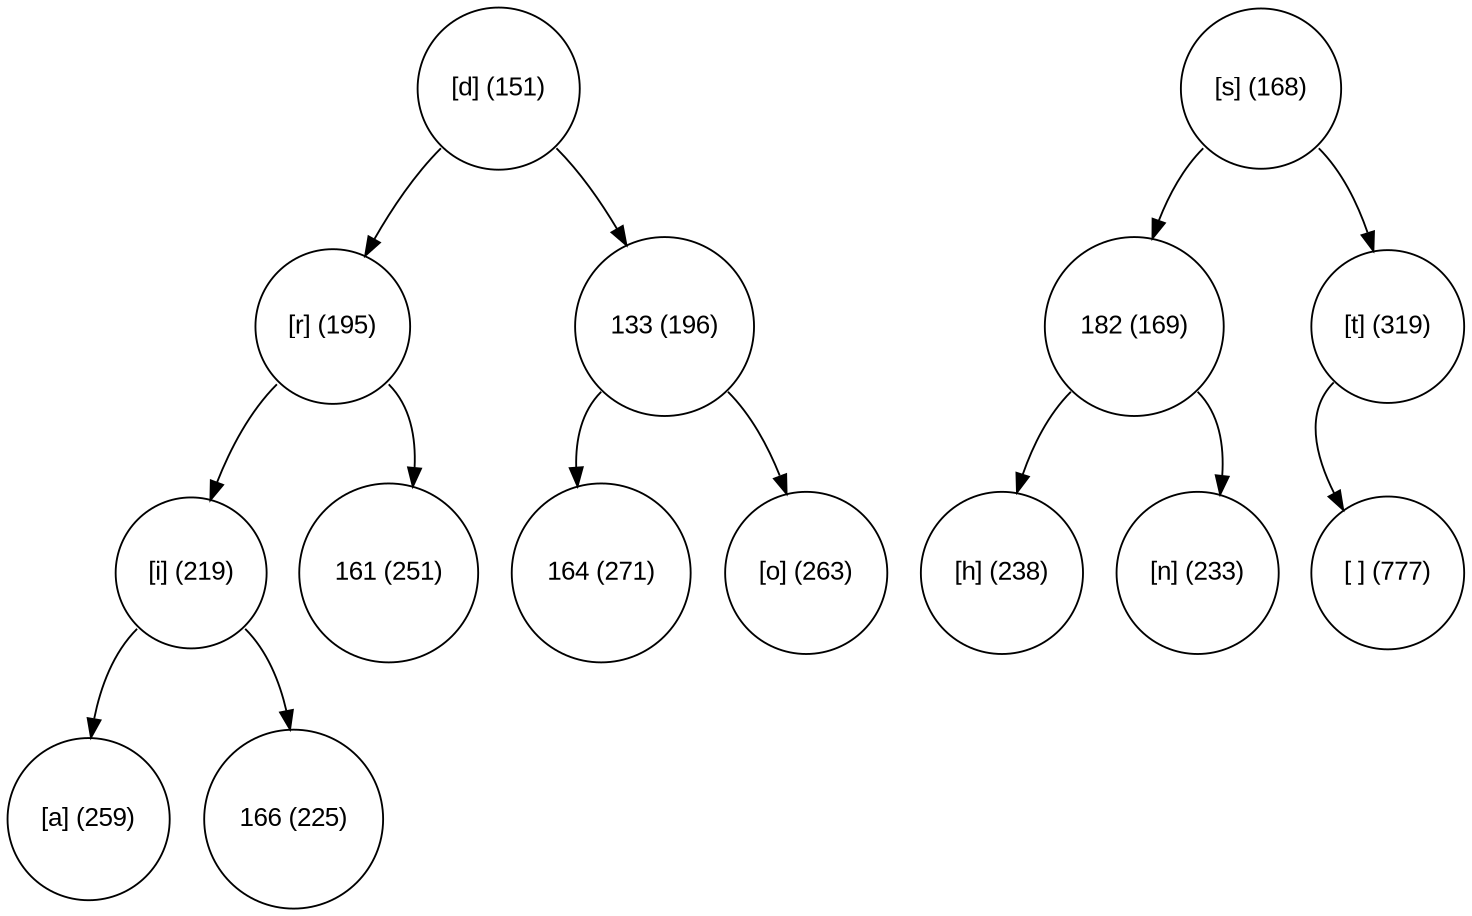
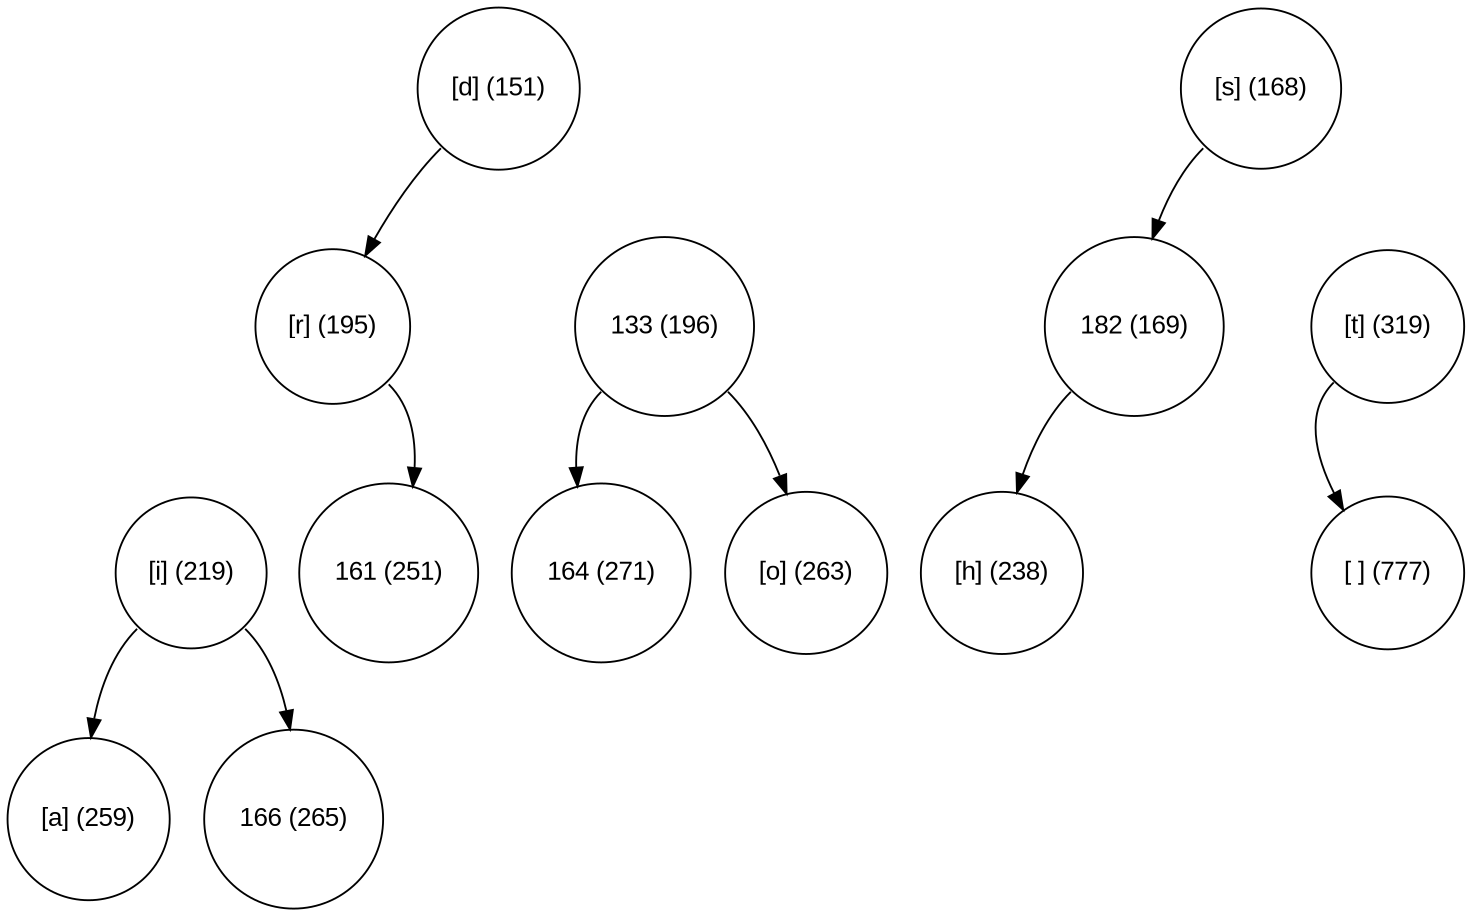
  digraph {
    node [fontname=Arial shape=circle]
    edge [tailport=sw]
    n1 [label="[d] (151)" width=0.5]
    n2 [label="[r] (195)" width=0.5]
    n3 [label="133 (196)" width=0.5]
    n4 [label="[s] (168)" width=0.5]
    n5 [label="182 (169)" width=0.5]
    n6 [label="[t] (319)" width=0.5]
    n7 [label="[i] (219)" width=0.5]
    n8 [label="161 (251)" width=0.5]
    n9 [label="164 (271)" width=0.5]
    n10 [label="[o] (263)" width=0.5]
    n11 [label="[a] (259)" width=0.5]
-   n12 [label="166 (225)" width=0.5]
+   n12 [label="166 (265)" width=0.5]
    n13 [label="[h] (238)" width=0.5]
-   n14 [label="[n] (233)" width=0.5]
    n15 [label="[ ] (777)" width=0.5]
    n1 -> n2
-   n1 -> n3 [tailport=se]
-   n2 -> n7
    n2 -> n8 [tailport=se]
    n3 -> n9
    n3 -> n10 [tailport=se]
    n4 -> n5
-   n4 -> n6 [tailport=se]
    n5 -> n13
-   n5 -> n14 [tailport=se]
    n6 -> n15
    n7 -> n11
    n7 -> n12 [tailport=se]
  }
